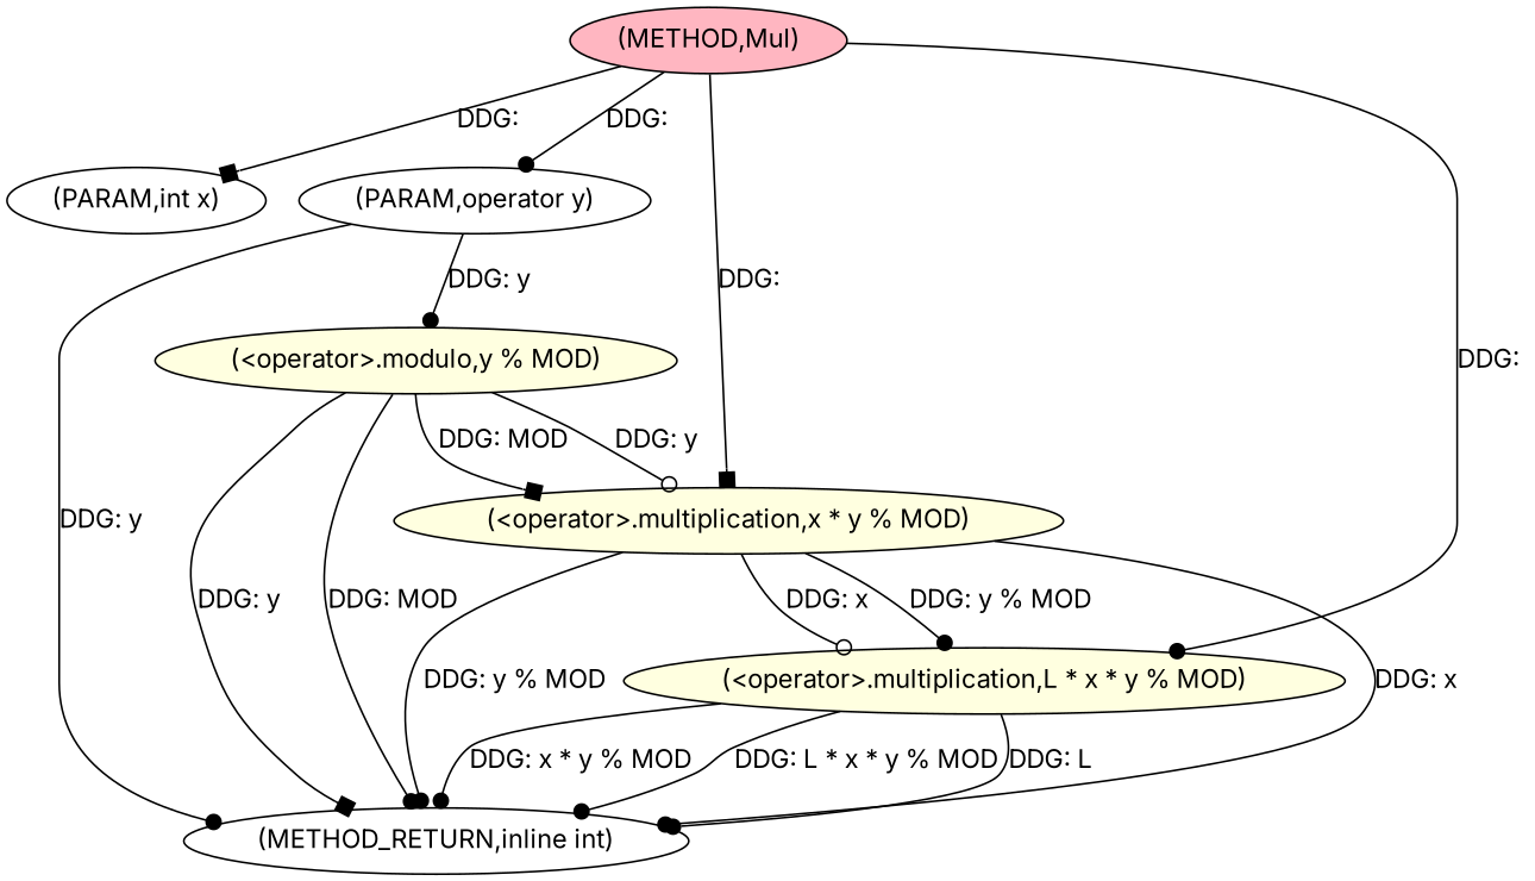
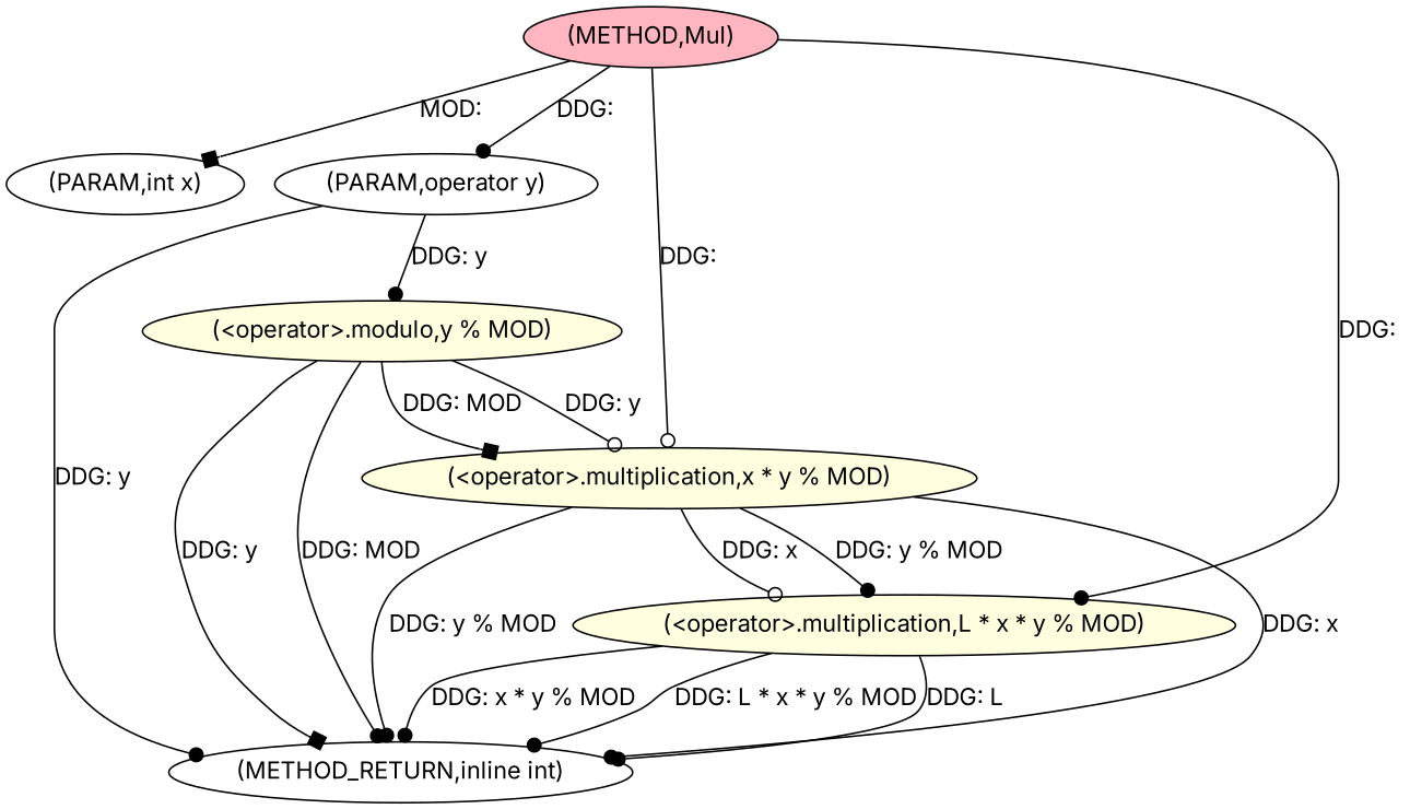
  digraph {
    fontname=Inter
    node [fillcolor=white fontname=Inter style=filled]
    edge [arrowhead=dot fontname=Inter]
    n1 [fillcolor=lightpink label="(METHOD,Mul)"]
    n2 [label="(PARAM,int x)"]
    n3 [label="(PARAM,operator y)"]
    n4 [fillcolor=lightyellow label="(<operator>.multiplication,L * x * y % MOD)"]
    n5 [fillcolor=lightyellow label="(<operator>.multiplication,x * y % MOD)"]
    n6 [fillcolor=lightyellow label="(<operator>.modulo,y % MOD)"]
    n7 [label="(METHOD_RETURN,inline int)"]
-   n1 -> n2 [arrowhead=box label="DDG: "]
+   n1 -> n2 [arrowhead=box label="MOD: "]
    n1 -> n3 [label="DDG: "]
    n1 -> n4 [label="DDG: "]
-   n1 -> n5 [arrowhead=box label="DDG: "]
+   n1 -> n5 [arrowhead=odot label="DDG: "]
    n3 -> n6 [label="DDG: y"]
    n3 -> n7 [label="DDG: y"]
    n4 -> n7 [label="DDG: x * y % MOD"]
    n4 -> n7 [label="DDG: L * x * y % MOD"]
    n4 -> n7 [label="DDG: L"]
    n5 -> n4 [arrowhead=odot label="DDG: x"]
    n5 -> n4 [label="DDG: y % MOD"]
    n5 -> n7 [label="DDG: x"]
    n5 -> n7 [label="DDG: y % MOD"]
    n6 -> n5 [arrowhead=box label="DDG: MOD"]
    n6 -> n5 [arrowhead=odot label="DDG: y"]
    n6 -> n7 [arrowhead=box label="DDG: y"]
    n6 -> n7 [label="DDG: MOD"]
  }
